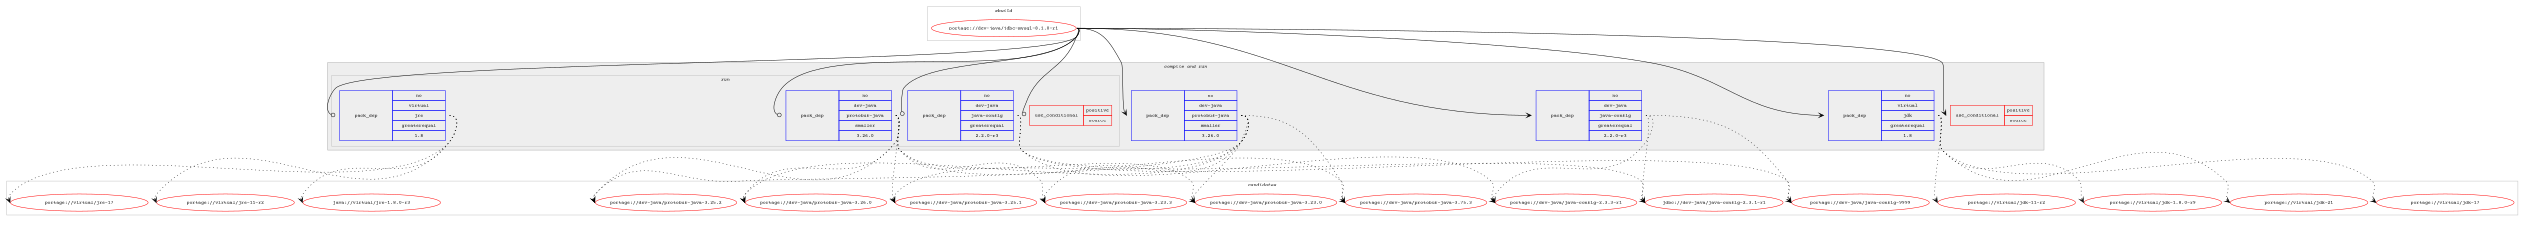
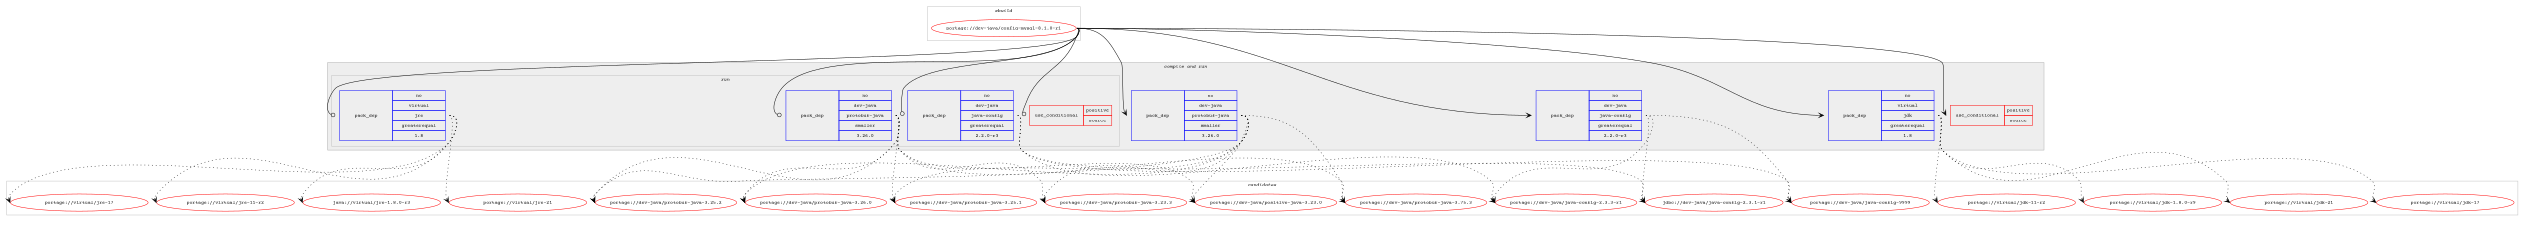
  digraph {
    compound=true
    concentrate=true
    fontname="Courier Prime"
    fontsize=10
    newrank=true
    rankdir=TB
    ranksep=1.5
    node [color=red fontname="Courier Prime" fontsize=10]
    edge [arrowhead=vee fontname="Courier Prime" headport=w style=dotted tailport=e weight=100]
-   n1 [label="portage://dev-java/jdbc-mysql-8.1.0-r1" width=4]
+   n1 [label="portage://dev-java/config-mysql-8.1.0-r1" width=4]
    n2 [label=<<TABLE BORDER="0" CELLBORDER="1" CELLSPACING="0" CELLPADDING="4"><TR><TD ROWSPAN="3" CELLPADDING="10">use_conditional</TD></TR><TR><TD>positive</TD></TR><TR><TD>source</TD></TR></TABLE>> shape=none]
    n3 [color=blue label=<<TABLE BORDER="0" CELLBORDER="1" CELLSPACING="0" CELLPADDING="4" WIDTH="220"><TR><TD ROWSPAN="6" CELLPADDING="30">pack_dep</TD></TR><TR><TD WIDTH="110">no</TD></TR><TR><TD>dev-java</TD></TR><TR><TD>java-config</TD></TR><TR><TD>greaterequal</TD></TR><TR><TD>2.2.0-r3</TD></TR></TABLE>> shape=none]
    n4 [color=blue label=<<TABLE BORDER="0" CELLBORDER="1" CELLSPACING="0" CELLPADDING="4" WIDTH="220"><TR><TD ROWSPAN="6" CELLPADDING="30">pack_dep</TD></TR><TR><TD WIDTH="110">no</TD></TR><TR><TD>dev-java</TD></TR><TR><TD>protobuf-java</TD></TR><TR><TD>smaller</TD></TR><TR><TD>3.26.0</TD></TR></TABLE>> shape=none]
    n5 [color=blue label=<<TABLE BORDER="0" CELLBORDER="1" CELLSPACING="0" CELLPADDING="4" WIDTH="220"><TR><TD ROWSPAN="6" CELLPADDING="30">pack_dep</TD></TR><TR><TD WIDTH="110">no</TD></TR><TR><TD>virtual</TD></TR><TR><TD>jdk</TD></TR><TR><TD>greaterequal</TD></TR><TR><TD>1.8</TD></TR></TABLE>> shape=none]
    n6 [label=<<TABLE BORDER="0" CELLBORDER="1" CELLSPACING="0" CELLPADDING="4"><TR><TD ROWSPAN="3" CELLPADDING="10">use_conditional</TD></TR><TR><TD>positive</TD></TR><TR><TD>source</TD></TR></TABLE>> shape=none]
    n7 [color=blue label=<<TABLE BORDER="0" CELLBORDER="1" CELLSPACING="0" CELLPADDING="4" WIDTH="220"><TR><TD ROWSPAN="6" CELLPADDING="30">pack_dep</TD></TR><TR><TD WIDTH="110">no</TD></TR><TR><TD>dev-java</TD></TR><TR><TD>java-config</TD></TR><TR><TD>greaterequal</TD></TR><TR><TD>2.2.0-r3</TD></TR></TABLE>> shape=none]
    n8 [color=blue label=<<TABLE BORDER="0" CELLBORDER="1" CELLSPACING="0" CELLPADDING="4" WIDTH="220"><TR><TD ROWSPAN="6" CELLPADDING="30">pack_dep</TD></TR><TR><TD WIDTH="110">no</TD></TR><TR><TD>dev-java</TD></TR><TR><TD>protobuf-java</TD></TR><TR><TD>smaller</TD></TR><TR><TD>3.26.0</TD></TR></TABLE>> shape=none]
    n9 [color=blue label=<<TABLE BORDER="0" CELLBORDER="1" CELLSPACING="0" CELLPADDING="4" WIDTH="220"><TR><TD ROWSPAN="6" CELLPADDING="30">pack_dep</TD></TR><TR><TD WIDTH="110">no</TD></TR><TR><TD>virtual</TD></TR><TR><TD>jre</TD></TR><TR><TD>greaterequal</TD></TR><TR><TD>1.8</TD></TR></TABLE>> shape=none]
    n10 [label="jdbc://dev-java/java-config-2.3.1-r1" width=4]
    n11 [label="portage://dev-java/java-config-2.3.3-r1" width=4]
    n12 [label="portage://dev-java/java-config-9999" width=4]
-   n13 [label="portage://dev-java/protobuf-java-3.23.0" width=4]
+   n13 [label="portage://dev-java/positive-java-3.23.0" width=4]
    n14 [label="portage://dev-java/protobuf-java-3.23.3" width=4]
    n15 [label="portage://dev-java/protobuf-java-3.25.1" width=4]
    n16 [label="portage://dev-java/protobuf-java-3.25.2" width=4]
    n17 [label="portage://dev-java/protobuf-java-3.75.3" width=4]
    n18 [label="portage://dev-java/protobuf-java-3.26.0" width=4]
    n19 [label="portage://virtual/jdk-1.8.0-r9" width=4]
    n20 [label="portage://virtual/jdk-11-r2" width=4]
    n21 [label="portage://virtual/jdk-17" width=4]
    n22 [label="portage://virtual/jdk-21" width=4]
    n23 [label="java://virtual/jre-1.8.0-r3" width=4]
    n24 [label="portage://virtual/jre-11-r2" width=4]
    n25 [label="portage://virtual/jre-17" width=4]
+   n26 [label="portage://virtual/jre-21" width=4]
    subgraph cluster_1 {
      color=gray
      label=<<i>ebuild</i>>
      rank=same
      n1
    }
    subgraph cluster_2 {
      color=gray
      label=<<i>dependencies</i>>
      subgraph cluster_3 {
        color=gray
        fillcolor="#eeeeee"
        label=<<i>compile</i>>
        style=filled
        subgraph sub_4 {
          color=gray
          fillcolor="#eeeeee"
          label=<<i>compile</i>>
          style=filled
          n2
        }
        subgraph sub_5 {
          color=gray
          fillcolor="#eeeeee"
          label=<<i>compile</i>>
          style=filled
          n3
        }
        subgraph sub_6 {
          color=gray
          fillcolor="#eeeeee"
          label=<<i>compile</i>>
          style=filled
          n4
        }
        subgraph sub_7 {
          color=gray
          fillcolor="#eeeeee"
          label=<<i>compile</i>>
          style=filled
          n5
        }
      }
      subgraph cluster_8 {
        color=gray
        fillcolor="#eeeeee"
        label=<<i>compile and run</i>>
        style=filled
      }
      subgraph cluster_9 {
        color=gray
        fillcolor="#eeeeee"
        label=<<i>run</i>>
        style=filled
        subgraph sub_10 {
          color=gray
          fillcolor="#eeeeee"
          label=<<i>run</i>>
          style=filled
          n6
        }
        subgraph sub_11 {
          color=gray
          fillcolor="#eeeeee"
          label=<<i>run</i>>
          style=filled
          n7
        }
        subgraph sub_12 {
          color=gray
          fillcolor="#eeeeee"
          label=<<i>run</i>>
          style=filled
          n8
        }
        subgraph sub_13 {
          color=gray
          fillcolor="#eeeeee"
          label=<<i>run</i>>
          style=filled
          n9
        }
      }
    }
    subgraph cluster_14 {
      color=gray
      label=<<i>candidates</i>>
      rank=same
      subgraph sub_15 {
        color=black
        label=<<i>candidates</i>>
        nodesep=1
        rank=same
        n10
        n11
        n12
      }
      subgraph sub_16 {
        color=black
        label=<<i>candidates</i>>
        nodesep=1
        rank=same
        n13
        n14
        n15
        n16
        n17
        n18
      }
      subgraph sub_17 {
        color=black
        label=<<i>candidates</i>>
        nodesep=1
        rank=same
        n19
        n20
        n21
        n22
      }
      subgraph sub_18 {
        color=black
        label=<<i>candidates</i>>
        nodesep=1
        rank=same
        n10
        n11
        n12
      }
      subgraph sub_19 {
        color=black
        label=<<i>candidates</i>>
        nodesep=1
        rank=same
        n13
        n14
        n15
        n16
        n17
        n18
      }
      subgraph sub_20 {
        color=black
        label=<<i>candidates</i>>
        nodesep=1
        rank=same
        n23
        n24
        n25
+       n26
      }
    }
    n1 -> n2 [style=solid weight=20]
    n1 -> n3 [style=solid weight=20]
    n1 -> n4 [style=solid weight=20]
    n1 -> n5 [style=solid weight=20]
    n1 -> n6 [arrowhead=odot style=solid weight=20]
    n1 -> n7 [arrowhead=odot style=solid weight=20]
    n1 -> n8 [arrowhead=odot style=solid weight=20]
    n1 -> n9 [arrowhead=odot style=solid weight=20]
    n3 -> n10
    n3 -> n11
    n3 -> n12
    n4 -> n13
    n4 -> n14
    n4 -> n15
    n4 -> n16
    n4 -> n17
    n4 -> n18
    n5 -> n19
    n5 -> n20
    n5 -> n21
    n5 -> n22
    n7 -> n10
    n7 -> n11
    n7 -> n12
    n8 -> n13
    n8 -> n14
    n8 -> n15
    n8 -> n16
    n8 -> n17
    n8 -> n18
    n9 -> n23
    n9 -> n24
    n9 -> n25
+   n9 -> n26
  }
